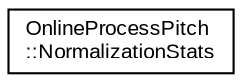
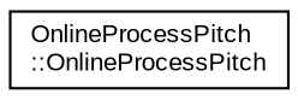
  digraph {
    rankdir=LR
    fontname="Liberation Sans"
-   n1 [color=black fillcolor=white fontname="Liberation Sans" fontsize=10 height=0.2 label="OnlineProcessPitch\l::NormalizationStats" shape=record style=filled width=0.4]
+   n1 [color=black fillcolor=white fontname="Liberation Sans" fontsize=10 height=0.2 label="OnlineProcessPitch\l::OnlineProcessPitch" shape=record style=filled width=0.4]
  }
